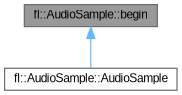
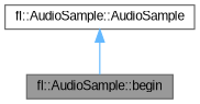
  digraph {
    rankdir=TB
    fontname="Liberation Sans"
    node [fontname="Liberation Sans" fontsize=10 shape=box style=filled]
    n1 [color=gray40 fillcolor=grey60 fontcolor=black height=0.2 label="fl::AudioSample::begin" width=0.4]
    n2 [color=grey40 fillcolor=white height=0.2 label="fl::AudioSample::AudioSample" width=0.4]
-   n1 -> n2 [color=steelblue1 dir=back fontname="Liberation Sans" fontsize=10 labelfontname=Helvetica labelfontsize=10 style=solid]
+   n2 -> n1 [color=steelblue1 dir=back fontname="Liberation Sans" fontsize=10 labelfontname=Helvetica labelfontsize=10 style=solid]
  }
